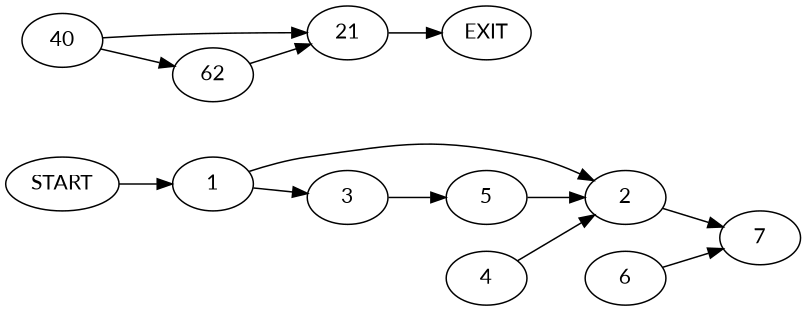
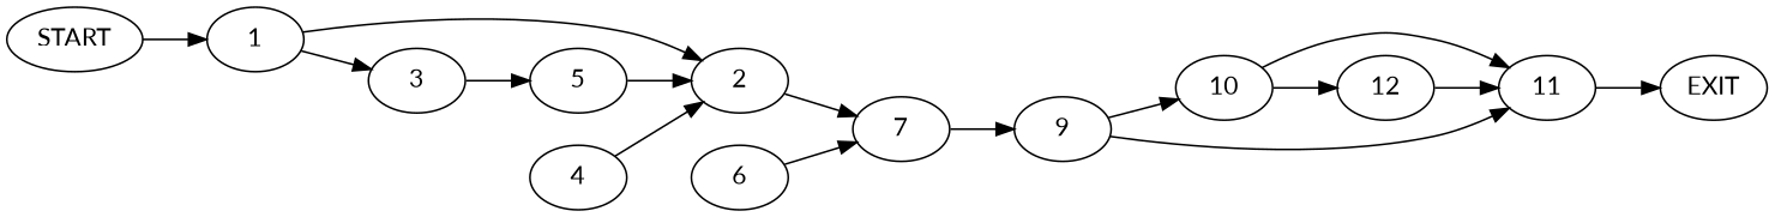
  digraph {
    fontname=Lato
    rankdir=LR
    node [fontname=Lato]
    edge [fontname=Lato]
    n1 [label=START]
    1
    2
    3
    n5 [label=EXIT]
    7
    5
    6
+   9
    4
-   10 [label=40]
-   11 [label=21]
-   12 [label=62]
+   10
+   11
+   12
    n1 -> 1
    1 -> 2
    1 -> 3
    2 -> 7
    3 -> 5
+   7 -> 9
    5 -> 2
    6 -> 7
+   9 -> 10
+   9 -> 11
    4 -> 2
    10 -> 11
    10 -> 12
    11 -> n5
    12 -> 11
  }
